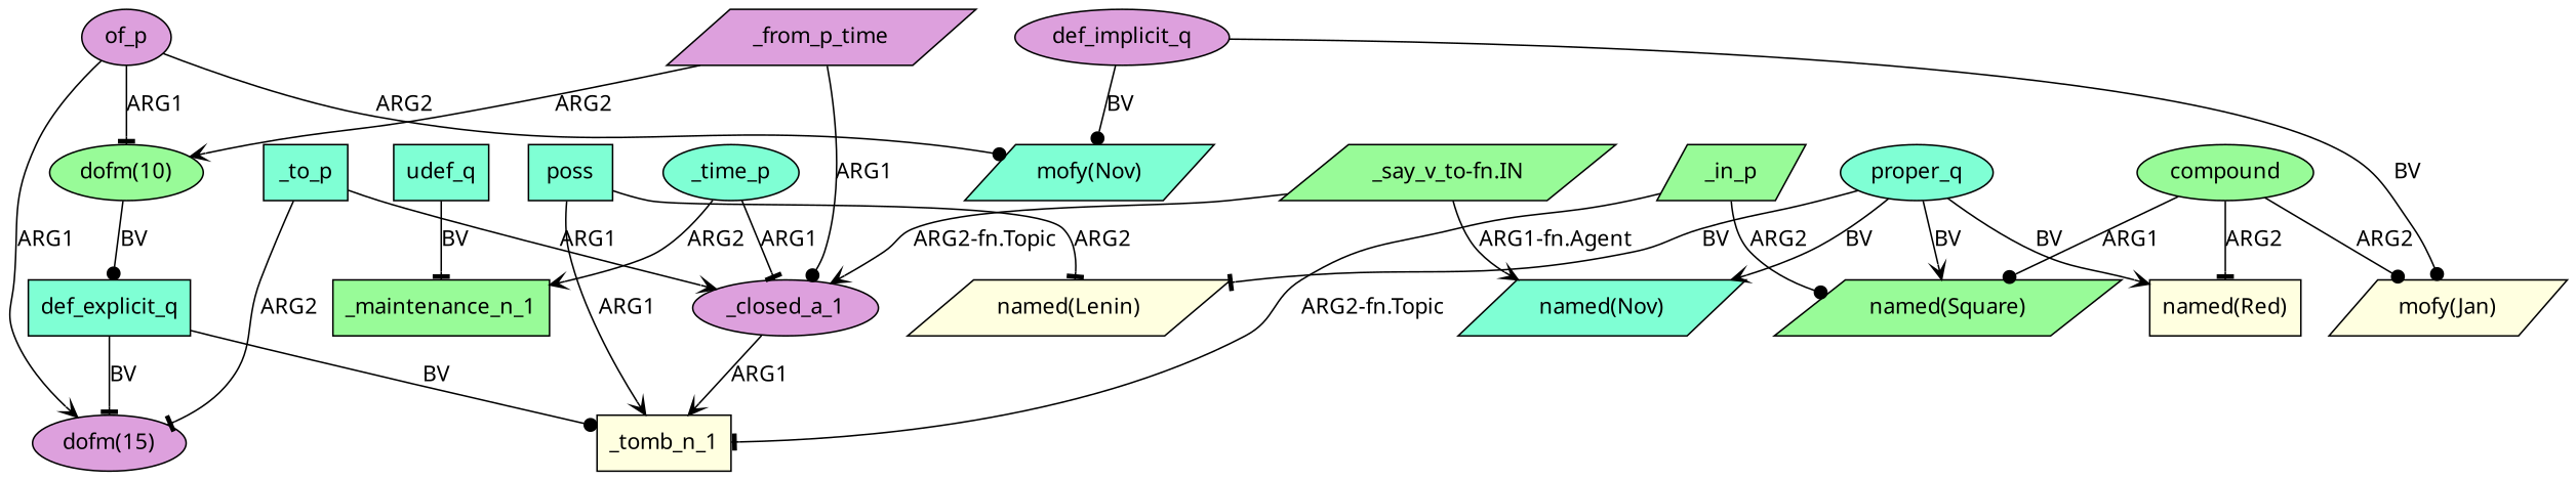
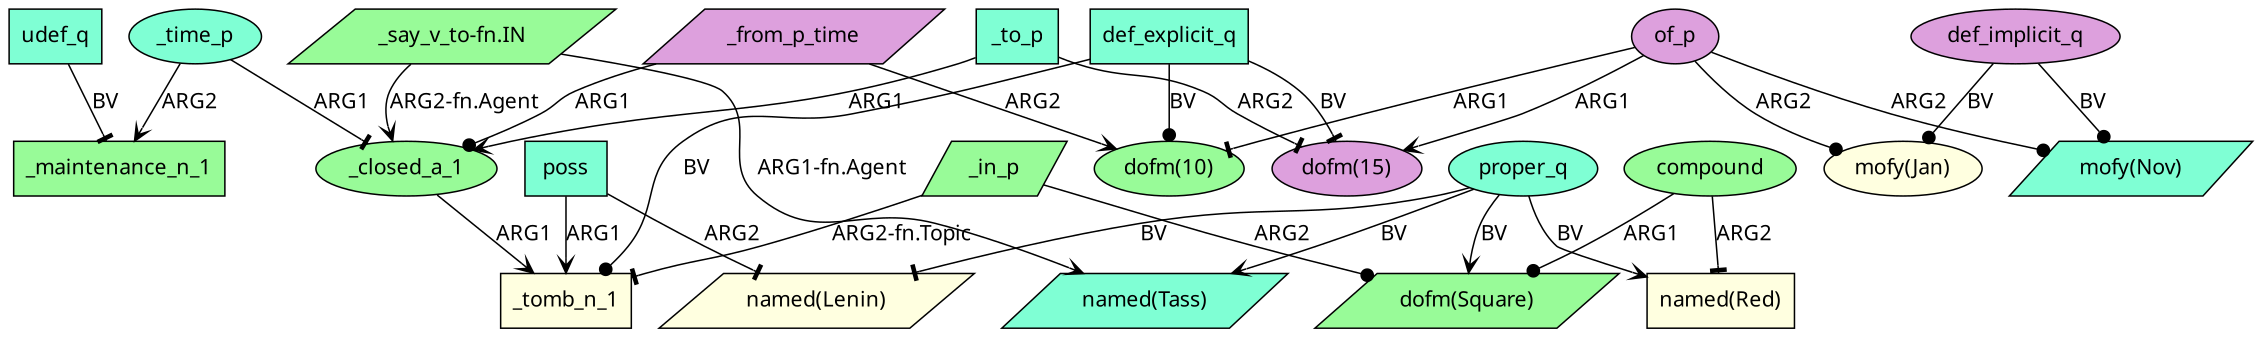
  digraph {
    fontname="Noto Sans"
    node [fillcolor=aquamarine fontname="Noto Sans" shape=ellipse style=filled]
    edge [arrowhead=vee fontname="Noto Sans"]
    def_explicit_q [shape=box]
    "dofm(15)" [fillcolor=plum]
    "dofm(10)" [fillcolor=palegreen]
    _tomb_n_1 [fillcolor=lightyellow shape=box]
    _maintenance_n_1 [fillcolor=palegreen shape=box]
    _to_p [shape=box]
-   _closed_a_1 [fillcolor=plum]
+   _closed_a_1 [fillcolor=palegreen]
    n8 [label=_time_p]
    _from_p_time [fillcolor=plum shape=parallelogram]
    poss [shape=box]
    "named(Lenin)" [fillcolor=lightyellow shape=parallelogram]
    def_implicit_q [fillcolor=plum]
-   "mofy(Jan)" [fillcolor=lightyellow shape=parallelogram]
+   "mofy(Jan)" [fillcolor=lightyellow]
    "mofy(Nov)" [shape=parallelogram]
    compound [fillcolor=palegreen]
-   "named(Square)" [fillcolor=palegreen shape=parallelogram]
+   "named(Square)" [fillcolor=palegreen shape=parallelogram label="dofm(Square)"]
    "named(Red)" [fillcolor=lightyellow shape=box]
    udef_q [shape=box]
    "_say_v_to-fn.IN" [fillcolor=palegreen shape=parallelogram]
-   "named(Tass)" [shape=parallelogram label="named(Nov)"]
+   "named(Tass)" [shape=parallelogram]
    proper_q
    of_p [fillcolor=plum]
    _in_p [fillcolor=palegreen shape=parallelogram]
    def_explicit_q -> "dofm(15)" [arrowhead=tee label=BV]
-   "dofm(10)" -> def_explicit_q [arrowhead=dot label=BV]
+   def_explicit_q -> "dofm(10)" [arrowhead=dot label=BV]
    def_explicit_q -> _tomb_n_1 [arrowhead=dot label=BV]
    _to_p -> "dofm(15)" [arrowhead=tee label=ARG2]
    _to_p -> _closed_a_1 [label=ARG1]
    _closed_a_1 -> _tomb_n_1 [label=ARG1]
    n8 -> _maintenance_n_1 [label=ARG2]
    n8 -> _closed_a_1 [arrowhead=tee label=ARG1]
    _from_p_time -> "dofm(10)" [label=ARG2]
    _from_p_time -> _closed_a_1 [arrowhead=dot label=ARG1]
    poss -> _tomb_n_1 [label=ARG1]
    poss -> "named(Lenin)" [arrowhead=tee label=ARG2]
    def_implicit_q -> "mofy(Jan)" [arrowhead=dot label=BV]
    def_implicit_q -> "mofy(Nov)" [arrowhead=dot label=BV]
    compound -> "named(Square)" [arrowhead=dot label=ARG1]
    compound -> "named(Red)" [arrowhead=tee label=ARG2]
    udef_q -> _maintenance_n_1 [arrowhead=tee label=BV]
-   "_say_v_to-fn.IN" -> _closed_a_1 [label="ARG2-fn.Topic"]
+   "_say_v_to-fn.IN" -> _closed_a_1 [label="ARG2-fn.Agent"]
    "_say_v_to-fn.IN" -> "named(Tass)" [label="ARG1-fn.Agent"]
    proper_q -> "named(Lenin)" [arrowhead=tee label=BV]
    proper_q -> "named(Square)" [label=BV]
    proper_q -> "named(Red)" [label=BV]
    proper_q -> "named(Tass)" [label=BV]
    of_p -> "dofm(15)" [label=ARG1]
    of_p -> "dofm(10)" [arrowhead=tee label=ARG1]
-   compound -> "mofy(Jan)" [arrowhead=dot label=ARG2]
+   of_p -> "mofy(Jan)" [arrowhead=dot label=ARG2]
    of_p -> "mofy(Nov)" [arrowhead=dot label=ARG2]
    _in_p -> _tomb_n_1 [arrowhead=tee label="ARG2-fn.Topic"]
    _in_p -> "named(Square)" [arrowhead=dot label=ARG2]
  }
